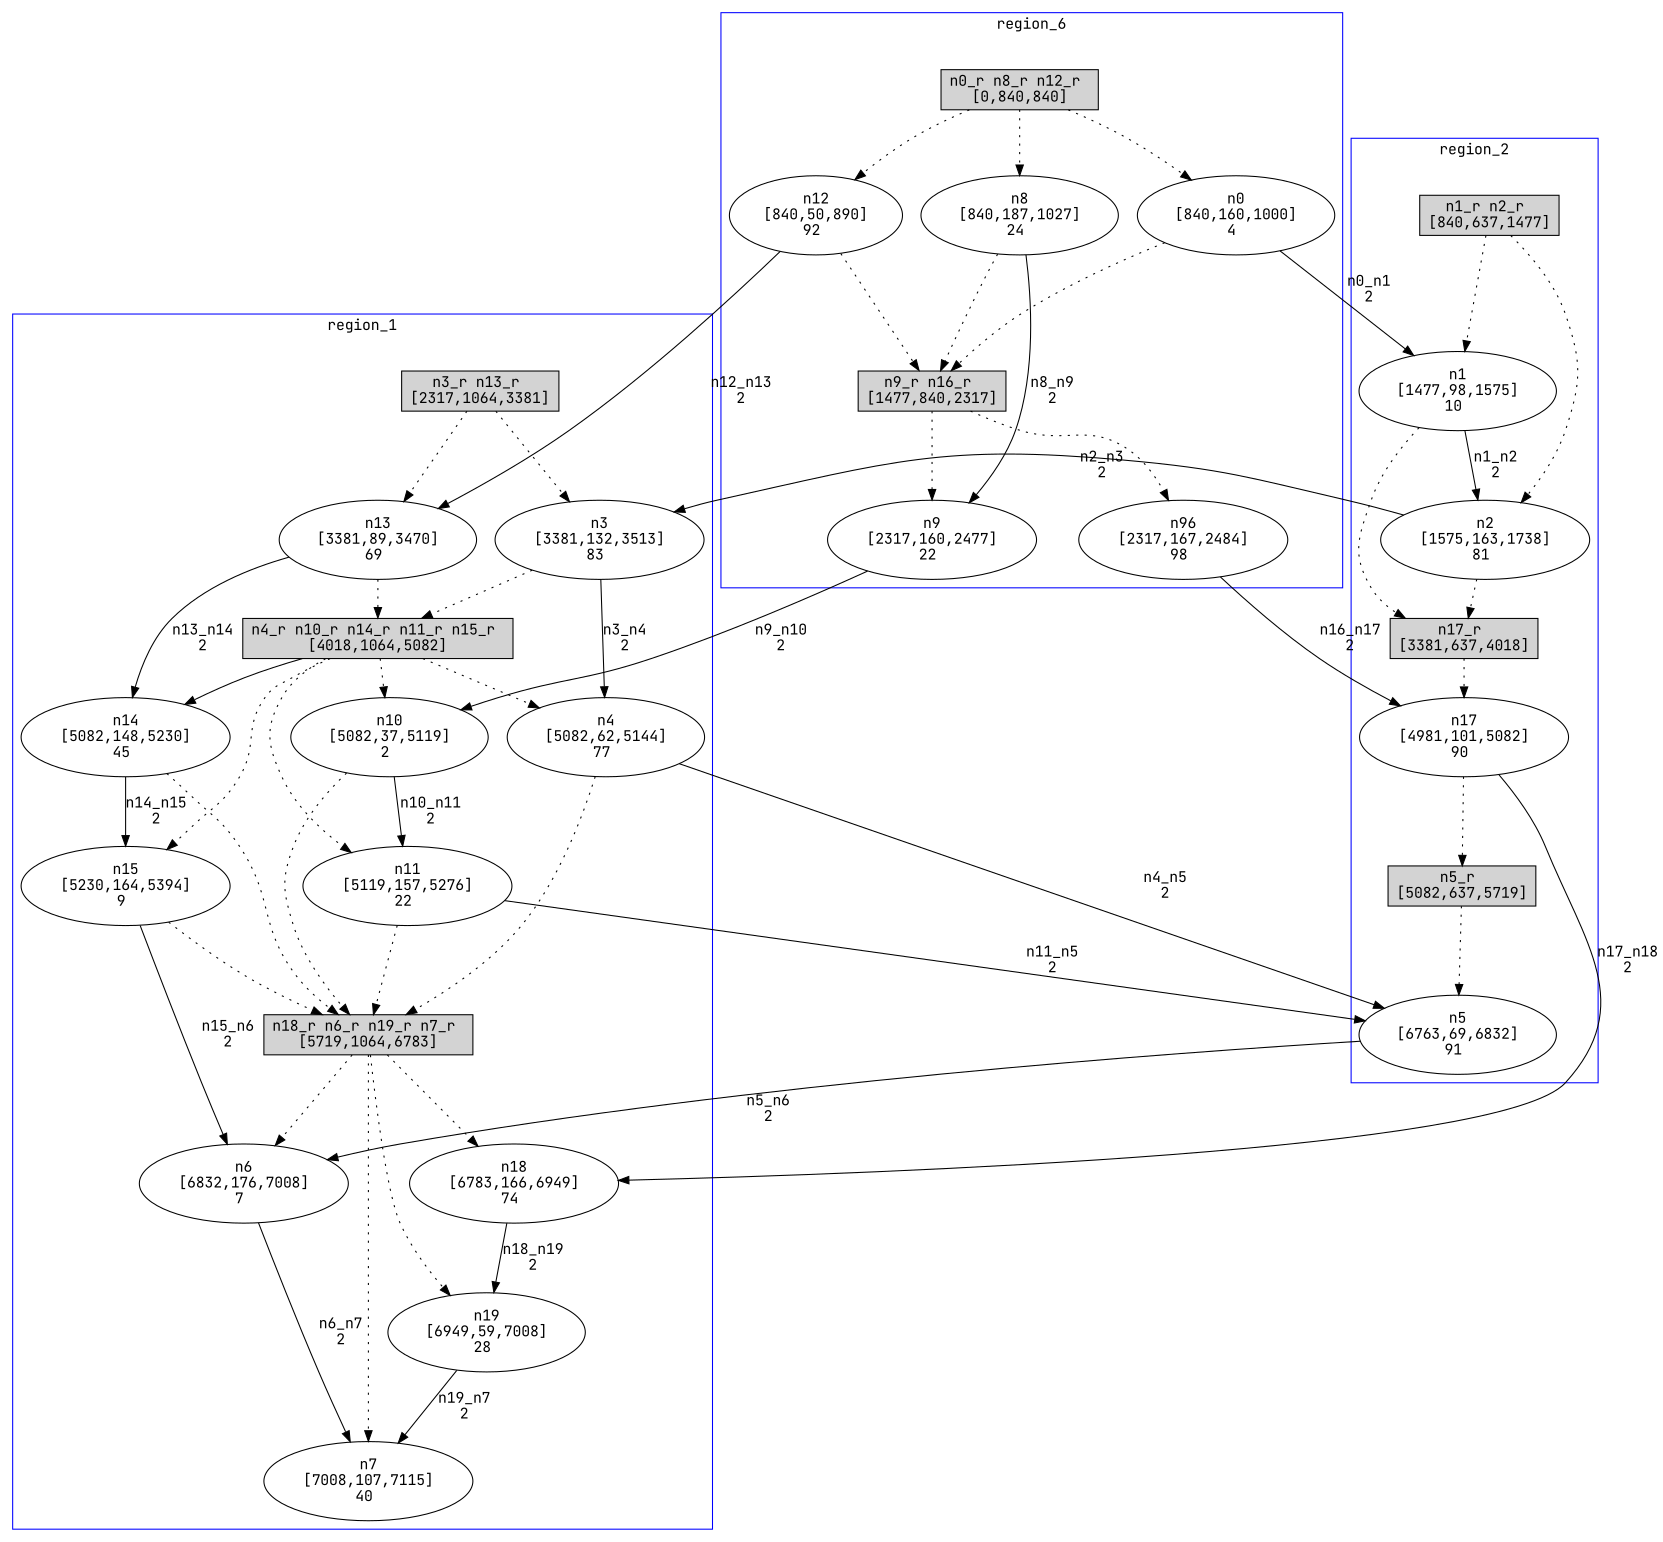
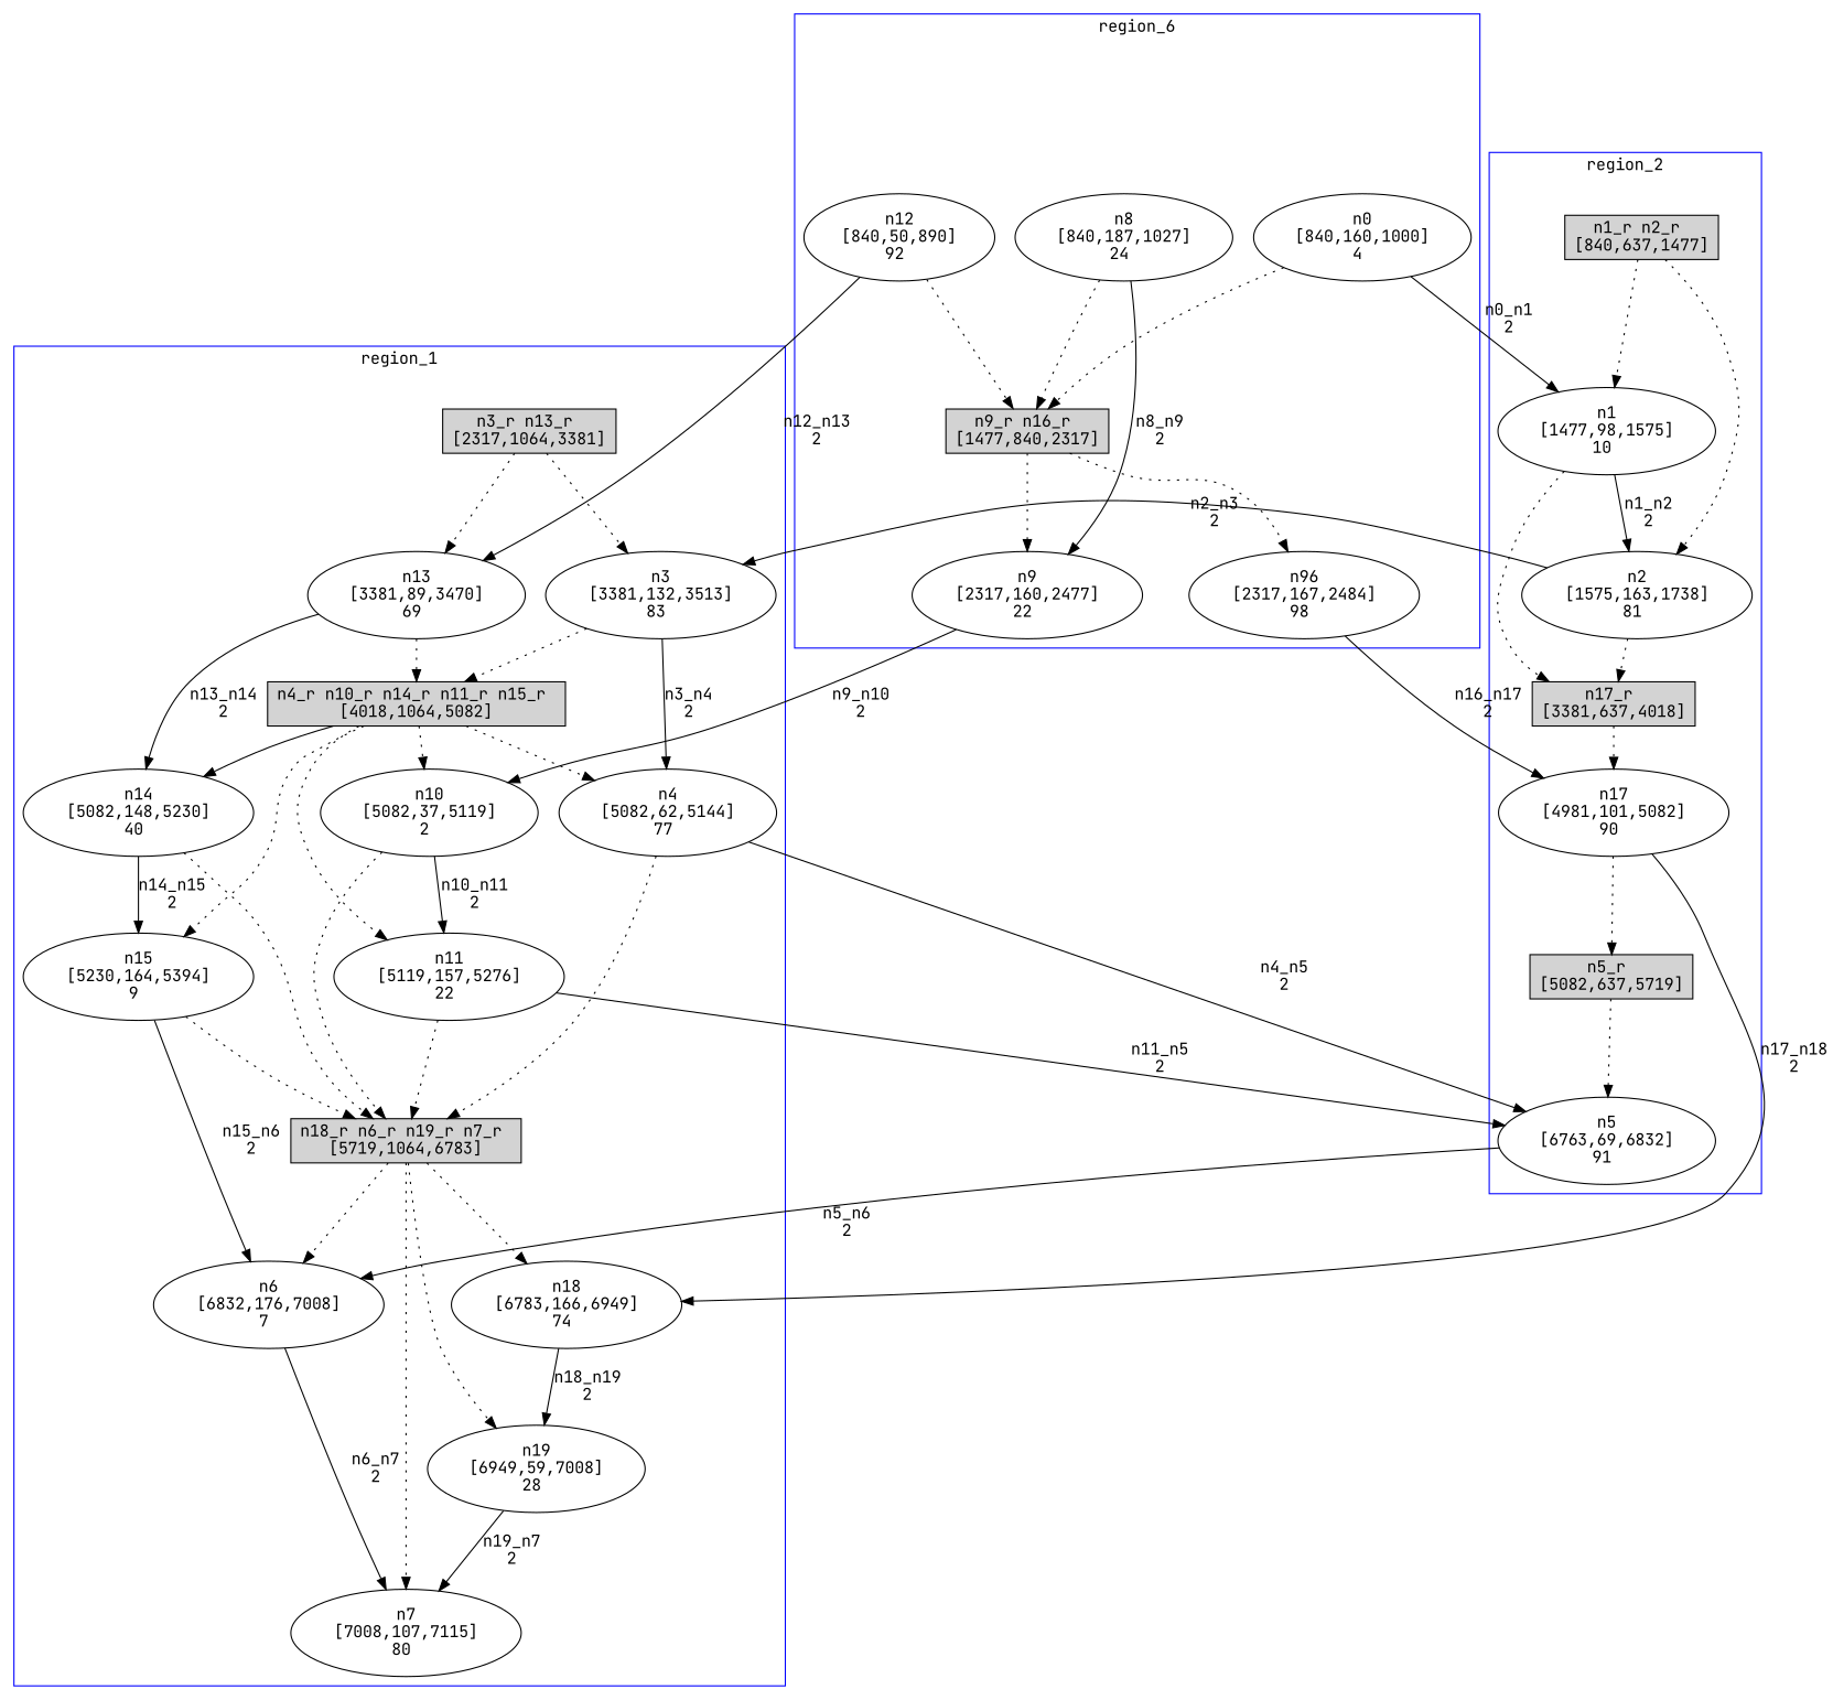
  digraph {
    fontname="JetBrains Mono"
    node [fontname="JetBrains Mono"]
    edge [fontname="JetBrains Mono" style=dotted]
-   n1 [label="n0_r n8_r n12_r \n[0,840,840]" shape=box style=filled]
    n2 [label="n0\n[840,160,1000]\n4 "]
    n3 [label="n8\n[840,187,1027]\n24 "]
    n4 [label="n12\n[840,50,890]\n92 "]
    n5 [label="n9_r n16_r \n[1477,840,2317]" shape=box style=filled]
    n6 [label="n9\n[2317,160,2477]\n22 "]
    n7 [label="n96\n[2317,167,2484]\n98 "]
    n8 [label="n3_r n13_r \n[2317,1064,3381]" shape=box style=filled]
    n9 [label="n3\n[3381,132,3513]\n83 "]
    n10 [label="n13\n[3381,89,3470]\n69 "]
    n11 [label="n4_r n10_r n14_r n11_r n15_r \n[4018,1064,5082]" shape=box style=filled]
    n12 [label="n4\n[5082,62,5144]\n77 "]
    n13 [label="n10\n[5082,37,5119]\n2 "]
-   n14 [label="n14\n[5082,148,5230]\n45 "]
+   n14 [label="n14\n[5082,148,5230]\n40 "]
    n15 [label="n11\n[5119,157,5276]\n22 "]
    n16 [label="n15\n[5230,164,5394]\n9 "]
    n17 [label="n18_r n6_r n19_r n7_r \n[5719,1064,6783]" shape=box style=filled]
    n18 [label="n18\n[6783,166,6949]\n74 "]
    n19 [label="n6\n[6832,176,7008]\n7 "]
    n20 [label="n19\n[6949,59,7008]\n28 "]
-   n21 [label="n7\n[7008,107,7115]\n40 "]
+   n21 [label="n7\n[7008,107,7115]\n80 "]
    n22 [label="n1_r n2_r \n[840,637,1477]" shape=box style=filled]
    n23 [label="n1\n[1477,98,1575]\n10 "]
    n24 [label="n2\n[1575,163,1738]\n81 "]
    n25 [label="n17_r \n[3381,637,4018]" shape=box style=filled]
    n26 [label="n17\n[4981,101,5082]\n90 "]
    n27 [label="n5_r \n[5082,637,5719]" shape=box style=filled]
    n28 [label="n5\n[6763,69,6832]\n91 "]
    subgraph cluster_1 {
      color=blue
      label=region_6
      stytle=filled
-     n1
      n2
      n3
      n4
      n5
      n6
      n7
    }
    subgraph cluster_2 {
      color=blue
      label=region_1
      stytle=filled
      n8
      n9
      n10
      n11
      n12
      n13
      n14
      n15
      n16
      n17
      n18
      n19
      n20
      n21
    }
    subgraph cluster_3 {
      color=blue
      label=region_2
      stytle=filled
      n22
      n23
      n24
      n25
      n26
      n27
      n28
    }
-   n1 -> n2
-   n1 -> n3
-   n1 -> n4
    n2 -> n5
    n2 -> n23 [label="n0_n1\n2" style=""]
    n3 -> n5
    n3 -> n6 [label="n8_n9\n2" style=""]
    n4 -> n5
    n4 -> n10 [label="n12_n13\n2" style=""]
    n5 -> n6
    n5 -> n7
    n6 -> n13 [label="n9_n10\n2" style=""]
    n7 -> n26 [label="n16_n17\n2" style=""]
    n8 -> n9
    n8 -> n10
    n9 -> n11
    n9 -> n12 [label="n3_n4\n2" style=""]
    n10 -> n11
    n10 -> n14 [label="n13_n14\n2" style=""]
    n11 -> n12
    n11 -> n13
    n11 -> n14 [style=solid]
    n11 -> n15
    n11 -> n16
    n12 -> n17
    n12 -> n28 [label="n4_n5\n2" style=""]
    n13 -> n15 [label="n10_n11\n2" style=""]
    n13 -> n17
    n14 -> n16 [label="n14_n15\n2" style=""]
    n14 -> n17
    n15 -> n17
    n15 -> n28 [label="n11_n5\n2" style=""]
    n16 -> n17
    n16 -> n19 [label="n15_n6\n2" style=""]
    n17 -> n18
    n17 -> n19
    n17 -> n20
    n17 -> n21
    n18 -> n20 [label="n18_n19\n2" style=""]
    n19 -> n21 [label="n6_n7\n2" style=""]
    n20 -> n21 [label="n19_n7\n2" style=""]
    n22 -> n23
    n22 -> n24
    n23 -> n24 [label="n1_n2\n2" style=""]
    n23 -> n25
    n24 -> n9 [label="n2_n3\n2" style=""]
    n24 -> n25
    n25 -> n26
    n26 -> n18 [label="n17_n18\n2" style=""]
    n26 -> n27
    n27 -> n28
    n28 -> n19 [label="n5_n6\n2" style=""]
  }
